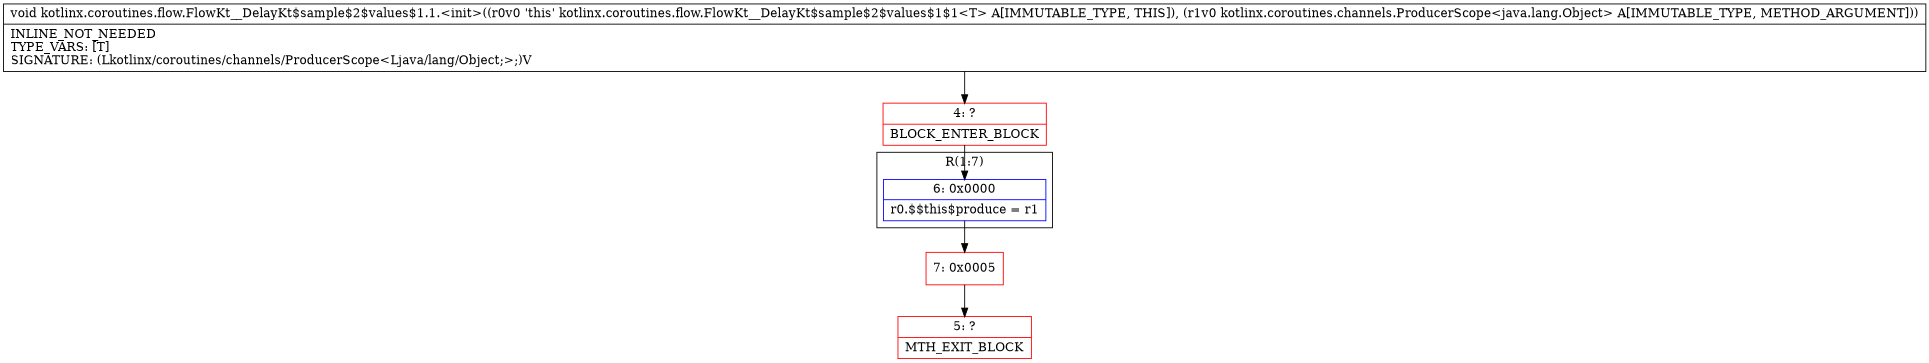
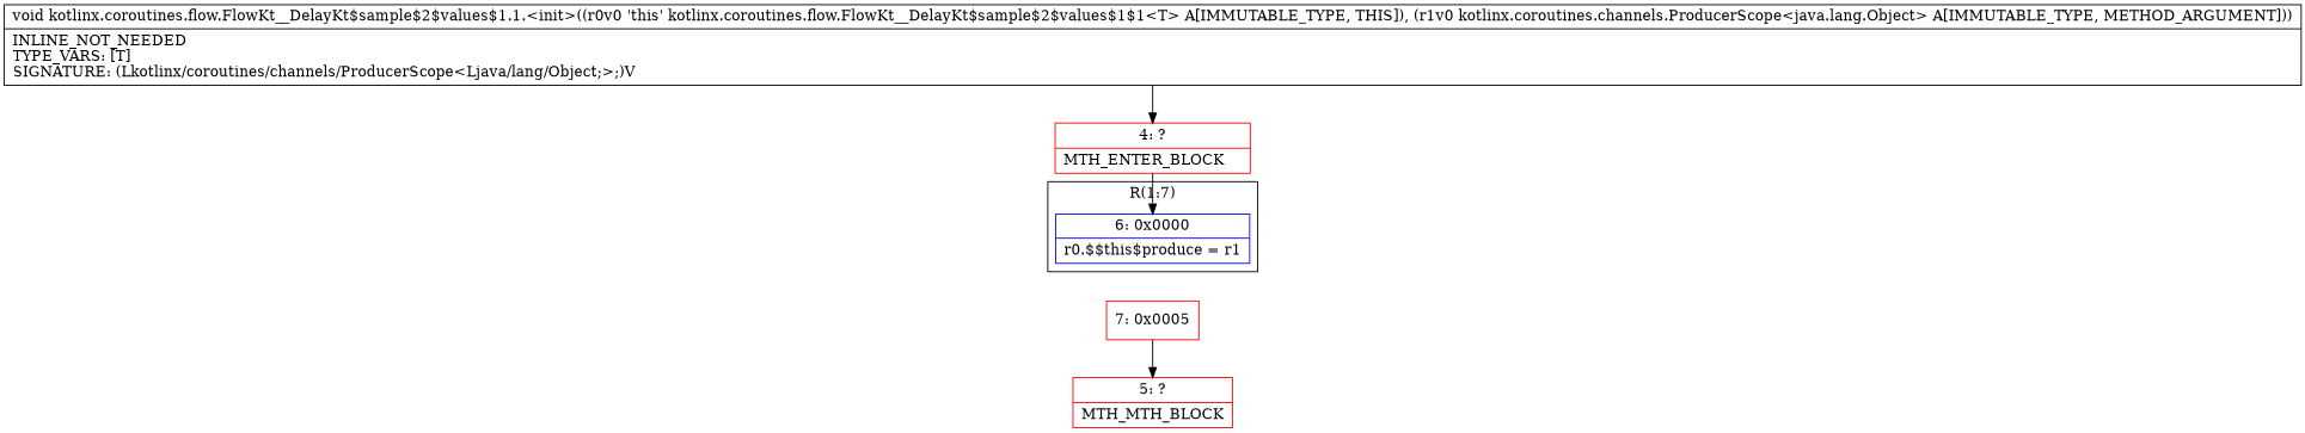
  digraph {
    node [color=red shape=record]
    n1 [color=blue label="{6\:\ 0x0000|r0.$$this$produce = r1\l}"]
    n2 [label="{7\:\ 0x0005}"]
-   n3 [label="{5\:\ ?|MTH_EXIT_BLOCK\l}"]
-   n4 [label="{4\:\ ?|BLOCK_ENTER_BLOCK\l}"]
+   n3 [label="{5\:\ ?|MTH_MTH_BLOCK\l}"]
+   n4 [label="{4\:\ ?|MTH_ENTER_BLOCK\l}"]
    n5 [label="{void kotlinx.coroutines.flow.FlowKt__DelayKt$sample$2$values$1.1.\<init\>((r0v0 'this' kotlinx.coroutines.flow.FlowKt__DelayKt$sample$2$values$1$1\<T\> A[IMMUTABLE_TYPE, THIS]), (r1v0 kotlinx.coroutines.channels.ProducerScope\<java.lang.Object\> A[IMMUTABLE_TYPE, METHOD_ARGUMENT]))  | INLINE_NOT_NEEDED\lTYPE_VARS: [T]\lSIGNATURE: (Lkotlinx\/coroutines\/channels\/ProducerScope\<Ljava\/lang\/Object;\>;)V\l}" color=""]
    subgraph cluster_1 {
      label="R(1:7)"
      n1
    }
-   n1 -> n2
    n2 -> n3
    n4 -> n1
    n5 -> n4
  }
